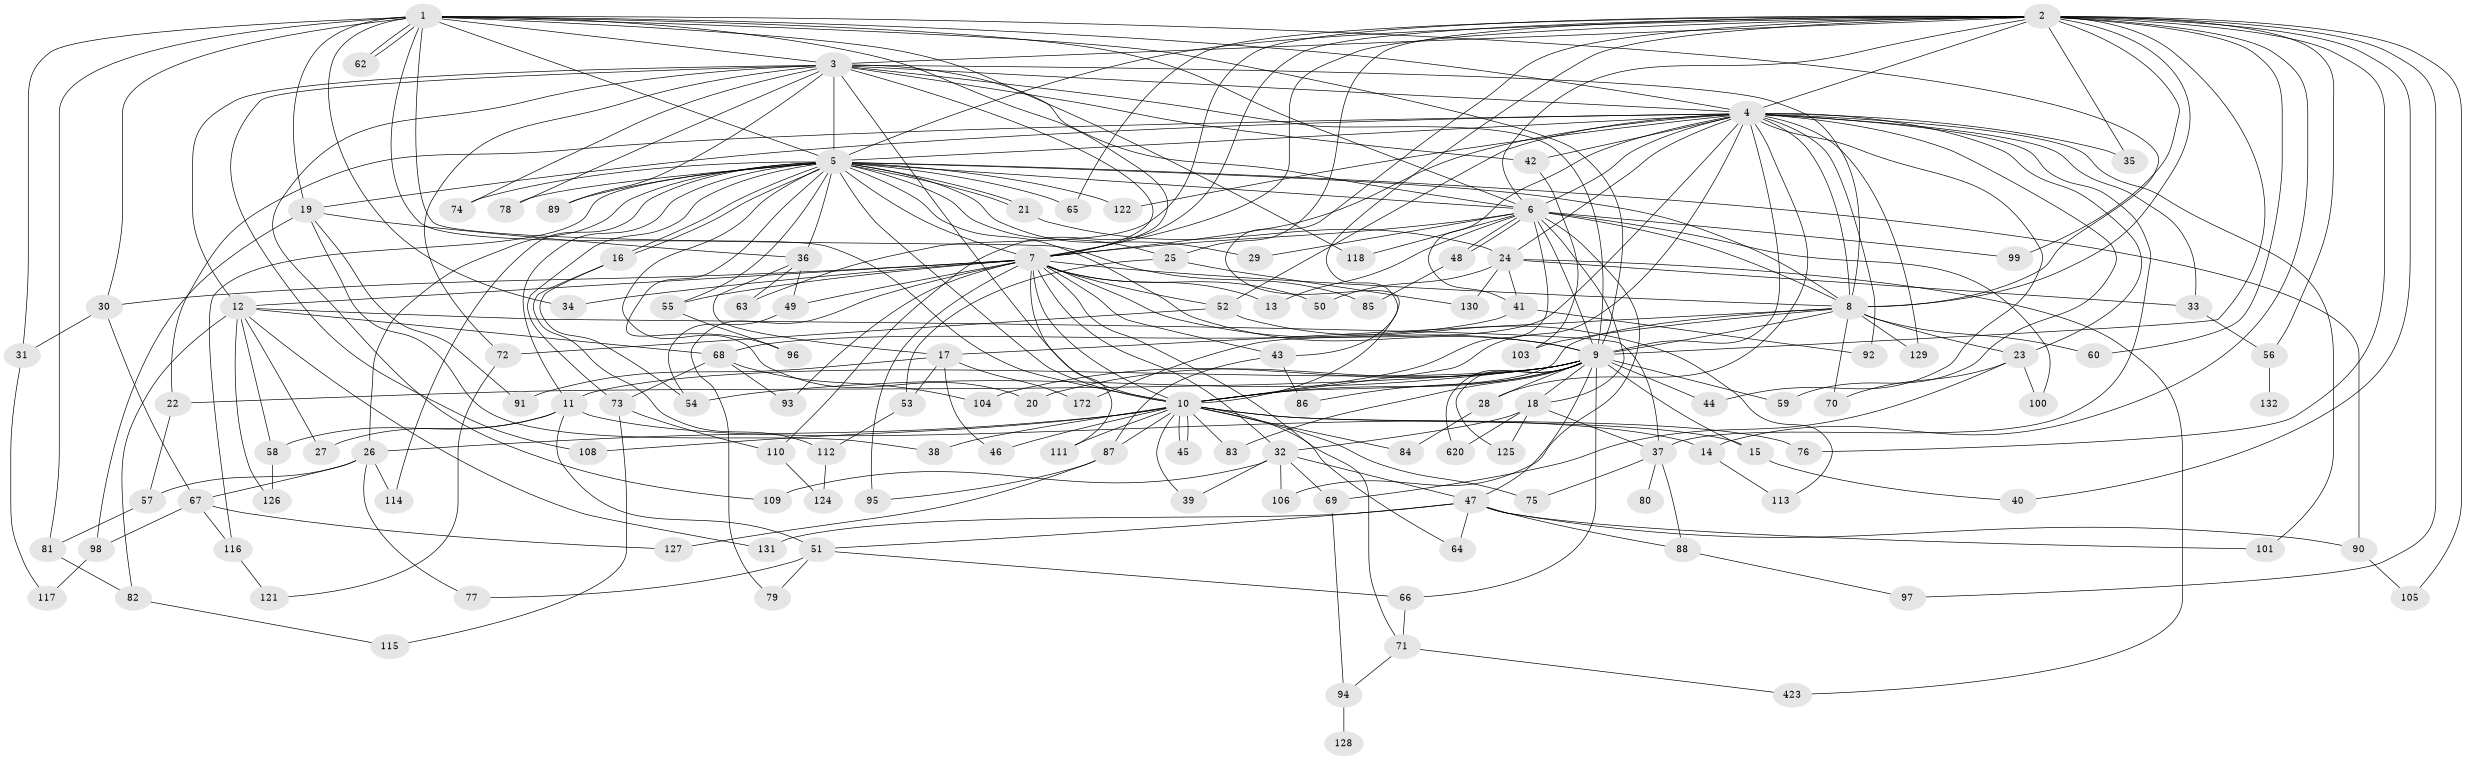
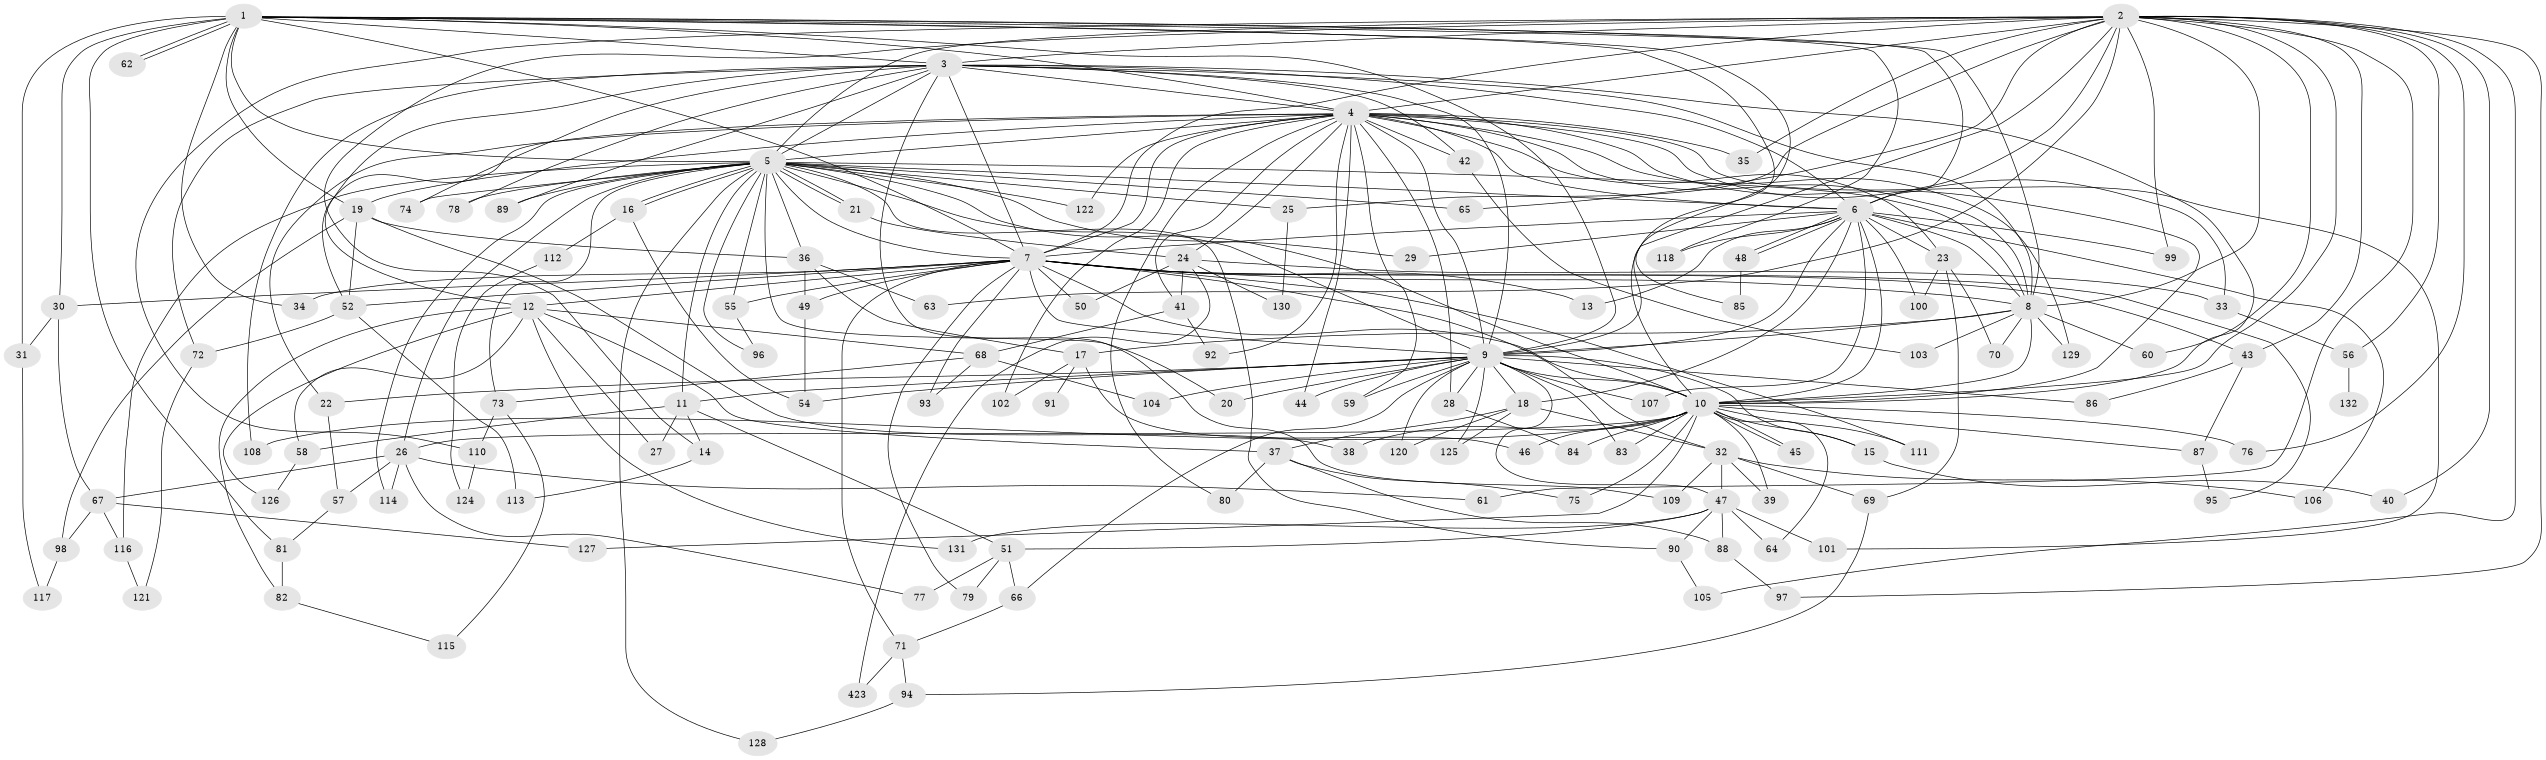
  graph {
    node [color=gray90 style=filled]
    1
    3
    4
    5
    6
    7
    8
    9
    10
    19
    30
    31
    34
    62
    81
    85
    118
    2
    14
    25
    35
    40
    43
    56
    60
+   61
    63
    65
    76
    97
    99
    105
    110
    12
    42
    72
    74
    78
    89
    108
    109
    22
    23
    24
    28
    33
    41
    44
    52
    59
    80
    92
    101
-   102 [label=172]
+   102
    122
    129
    11
    16
    20
    21
    26
    29
    36
    55
    73
    90
    96
    114
    116
    128
    13
    18
    48
    100
    106
+   107
    32
    49
    50
    71
    79
    93
    95
    111
    17
    70
    103
    15
    47
    54
    66
    83
    86
    104
-   120 [label=620]
+   120
    125
    38
    39
    45
    46
    64
    75
    84
    87
    127
    91
    98
    67
    117
    82
    113
-   53
    130
    132
    124
    27
    58
    37
    68
    126
    131
    121
    57
    69
    n125 [label=423]
    51
    112
    77
    115
    94
    88
    1 -- 3
    1 -- 4
    1 -- 5
    1 -- 6
    1 -- 7
    1 -- 8
    1 -- 9
    1 -- 10
    1 -- 19
    1 -- 30
    1 -- 31
    1 -- 34
    1 -- 62
    1 -- 62
    1 -- 81
    1 -- 85
    1 -- 118
    3 -- 4
    3 -- 5
    3 -- 6
    3 -- 7
    3 -- 8
    3 -- 9
    3 -- 10
    3 -- 12
    3 -- 42
    3 -- 72
    3 -- 74
    3 -- 78
    3 -- 89
    3 -- 108
    3 -- 109
    4 -- 5
    4 -- 6
    4 -- 7
    4 -- 8
    4 -- 9
    4 -- 10
    4 -- 19
    4 -- 35
    4 -- 42
    4 -- 22
    4 -- 23
    4 -- 24
    4 -- 28
    4 -- 33
    4 -- 41
    4 -- 44
    4 -- 52
    4 -- 59
-   4 -- 37
+   4 -- 80
    4 -- 92
    4 -- 101
    4 -- 102
    4 -- 122
    4 -- 129
    5 -- 6
    5 -- 7
    5 -- 8
    5 -- 9
    5 -- 10
    5 -- 25
    5 -- 65
    5 -- 74
    5 -- 78
    5 -- 89
    5 -- 122
    5 -- 11
    5 -- 16
    5 -- 16
    5 -- 20
    5 -- 21
    5 -- 21
    5 -- 26
    5 -- 29
    5 -- 36
    5 -- 55
    5 -- 73
    5 -- 90
    5 -- 96
    5 -- 114
    5 -- 116
+   5 -- 128
    6 -- 7
    6 -- 8
    6 -- 9
    6 -- 10
    6 -- 118
    6 -- 99
-   8 -- 23
+   6 -- 23
    6 -- 29
    6 -- 13
    6 -- 18
    6 -- 48
    6 -- 48
    6 -- 100
    6 -- 106
+   6 -- 107
    7 -- 8
    7 -- 9
    7 -- 10
    7 -- 30
    7 -- 34
    7 -- 43
    7 -- 12
    7 -- 52
    7 -- 55
    7 -- 13
    7 -- 32
    7 -- 49
    7 -- 50
    7 -- 71
    7 -- 79
    7 -- 93
    7 -- 95
    7 -- 111
    8 -- 9
    8 -- 10
    8 -- 60
    8 -- 129
    8 -- 17
    8 -- 70
    8 -- 103
    9 -- 10
    9 -- 22
    9 -- 28
    9 -- 44
    9 -- 59
    9 -- 11
    9 -- 20
    9 -- 18
+   9 -- 107
    9 -- 15
    9 -- 47
    9 -- 54
    9 -- 66
    9 -- 83
    9 -- 86
    9 -- 104
    9 -- 120
    9 -- 125
    10 -- 76
    10 -- 108
    10 -- 26
    10 -- 111
    10 -- 15
    10 -- 83
    10 -- 38
    10 -- 39
    10 -- 45
    10 -- 45
    10 -- 46
    10 -- 64
    10 -- 75
    10 -- 84
    10 -- 87
-   87 -- 127
+   10 -- 127
    19 -- 36
    19 -- 38
-   19 -- 91
+   19 -- 52
    19 -- 98
    30 -- 31
    30 -- 67
    31 -- 117
    81 -- 82
    2 -- 3
    2 -- 4
    2 -- 5
    2 -- 6
    2 -- 7
    2 -- 8
    2 -- 9
    2 -- 10
    2 -- 14
    2 -- 25
    2 -- 35
    2 -- 40
    2 -- 43
    2 -- 56
    2 -- 60
+   2 -- 61
    2 -- 63
    2 -- 65
    2 -- 76
    2 -- 97
    2 -- 99
    2 -- 105
    2 -- 110
    14 -- 113
-   25 -- 53
    25 -- 130
    43 -- 86
    43 -- 87
    56 -- 132
    110 -- 124
    12 -- 82
    12 -- 27
    12 -- 58
    12 -- 37
    12 -- 68
    12 -- 126
    12 -- 131
    42 -- 103
    72 -- 121
    22 -- 57
    23 -- 100
    23 -- 70
    23 -- 69
    24 -- 33
    24 -- 41
    24 -- 50
    24 -- 130
    24 -- n125
    28 -- 84
    33 -- 56
    41 -- 92
    41 -- 68
    52 -- 72
    52 -- 113
    11 -- 14
    11 -- 27
    11 -- 58
    11 -- 51
    16 -- 54
    16 -- 112
    21 -- 24
+   26 -- 61
    26 -- 114
    26 -- 67
    26 -- 57
    26 -- 77
    36 -- 63
    36 -- 49
    36 -- 17
    55 -- 96
    73 -- 110
    73 -- 115
    90 -- 105
    116 -- 121
    18 -- 32
    18 -- 120
    18 -- 125
    18 -- 37
    48 -- 85
    32 -- 109
    32 -- 106
    32 -- 47
    32 -- 39
    32 -- 69
    49 -- 54
    71 -- n125
    71 -- 94
    17 -- 102
    17 -- 46
    17 -- 91
-   17 -- 53
    15 -- 40
    47 -- 101
    47 -- 90
    47 -- 64
    47 -- 131
    47 -- 51
    47 -- 88
    66 -- 71
    87 -- 95
    98 -- 117
    67 -- 116
    67 -- 127
    67 -- 98
    82 -- 115
-   53 -- 112
    58 -- 126
    37 -- 80
    37 -- 75
    37 -- 88
    68 -- 73
    68 -- 93
    68 -- 104
    57 -- 81
    69 -- 94
    51 -- 79
    51 -- 66
    51 -- 77
    112 -- 124
    94 -- 128
    88 -- 97
  }
